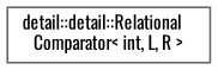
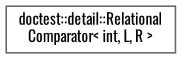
  digraph {
    rankdir=LR
    fontname=Oswald
-   n1 [color=grey40 fillcolor=white fontname=Oswald fontsize=10 height=0.2 label="detail::detail::Relational\lComparator\< int, L, R \>" shape=box style=filled width=0.4]
+   n1 [color=grey40 fillcolor=white fontname=Oswald fontsize=10 height=0.2 label="doctest::detail::Relational\lComparator\< int, L, R \>" shape=box style=filled width=0.4]
  }
